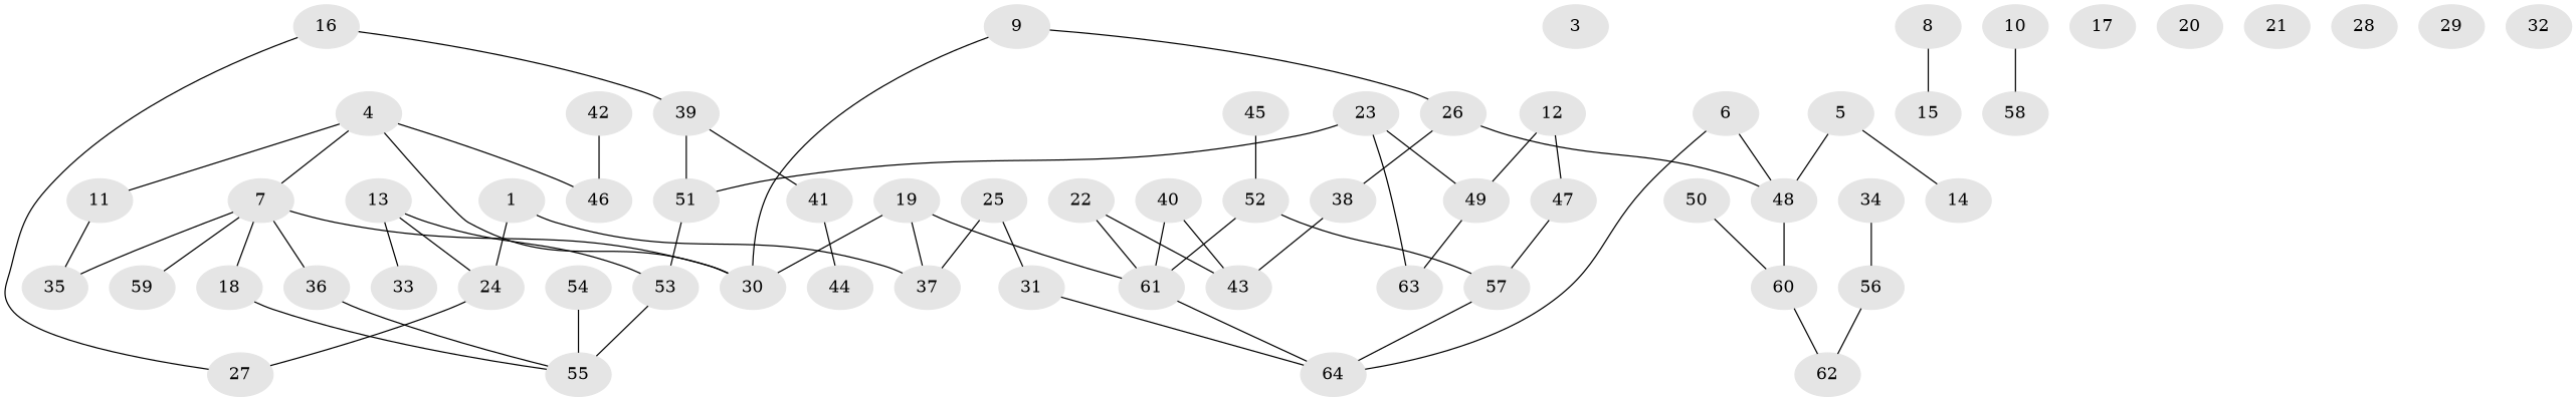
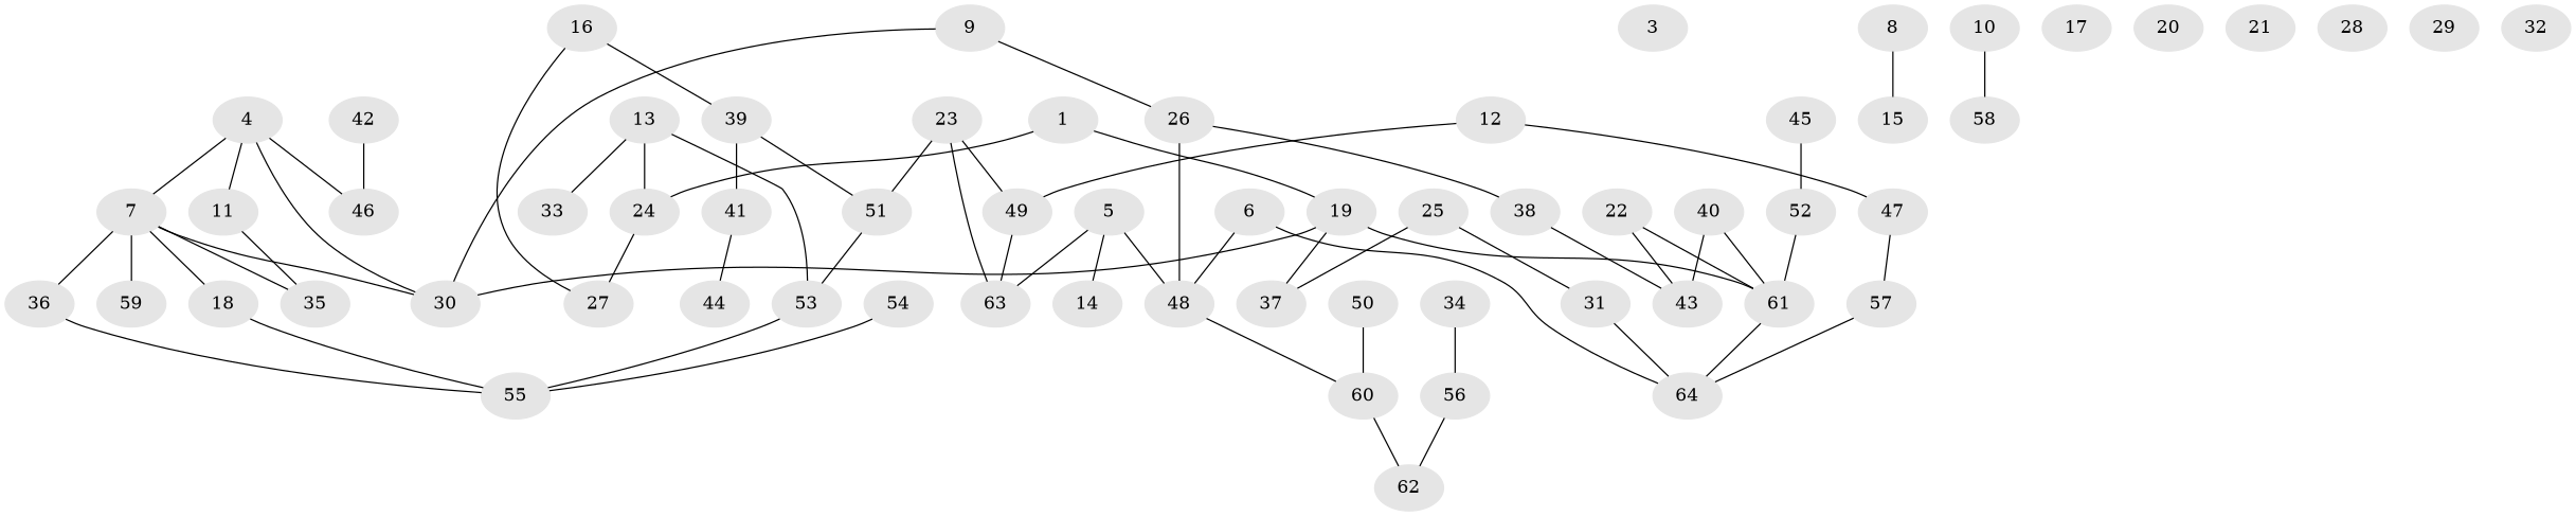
  graph {
    node [color=gray90 style=filled]
    1
    19
    24
    30
    37
    61
    27
    54
    55
    3
    4
    7
    11
    46
    18
    35
    36
    59
    5
    14
    63
    48
    38
    43
    6
    64
    60
    8
    15
    9
    26
    10
    58
    12
    47
    49
    57
    13
    33
    53
    16
    39
    51
    41
    17
    20
    21
    22
    23
    25
    31
    28
    29
    32
    45
    52
    34
    56
    62
    44
    40
    42
    50
-   1 -- 37
+   1 -- 19
    1 -- 24
    19 -- 30
    19 -- 37
    19 -- 61
    24 -- 27
    61 -- 64
    54 -- 55
    4 -- 30
    4 -- 7
    4 -- 11
    4 -- 46
    7 -- 30
    7 -- 18
    7 -- 35
    7 -- 36
    7 -- 59
    11 -- 35
    18 -- 55
    36 -- 55
    5 -- 14
+   5 -- 63
    5 -- 48
    48 -- 60
    38 -- 43
    6 -- 48
    6 -- 64
    60 -- 62
    8 -- 15
    9 -- 30
    9 -- 26
    26 -- 48
    26 -- 38
    10 -- 58
    12 -- 47
    12 -- 49
    47 -- 57
    49 -- 63
    57 -- 64
    13 -- 24
    13 -- 33
    13 -- 53
    53 -- 55
    16 -- 27
    16 -- 39
    39 -- 51
    39 -- 41
    51 -- 53
    41 -- 44
    22 -- 61
    22 -- 43
    23 -- 63
    23 -- 49
    23 -- 51
    25 -- 37
    25 -- 31
    31 -- 64
    45 -- 52
    52 -- 61
-   52 -- 57
    34 -- 56
    56 -- 62
    40 -- 61
    40 -- 43
    42 -- 46
    50 -- 60
  }
